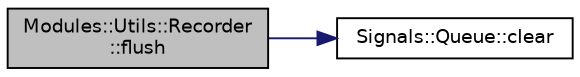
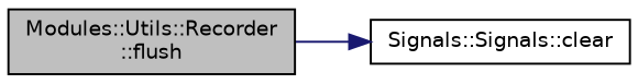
  digraph {
    rankdir=LR
    node [color=black fontname=Helvetica fontsize=10 shape=record style=filled]
    n1 [fillcolor=grey75 fontcolor=black height=0.2 label="Modules::Utils::Recorder\l::flush" width=0.4]
-   n2 [fillcolor=white height=0.2 label="Signals::Queue::clear" width=0.4]
+   n2 [fillcolor=white height=0.2 label="Signals::Signals::clear" width=0.4]
    n1 -> n2 [color=midnightblue fontname=Helvetica fontsize=10 labelfontname=Helvetica labelfontsize=10 style=solid]
  }
